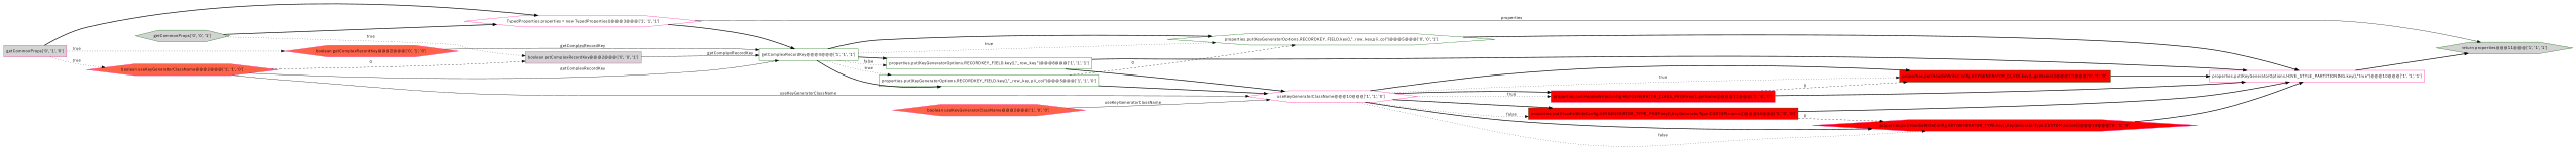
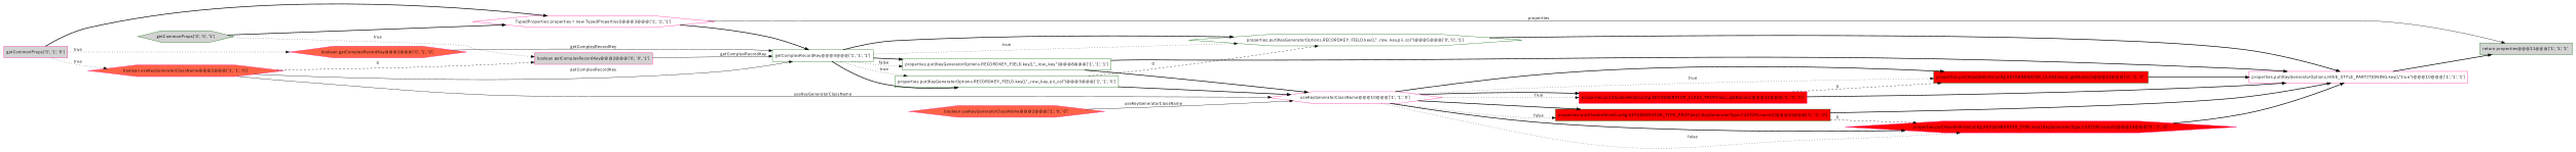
  digraph {
    fontname="IBM Plex Sans"
    rankdir=LR
    node [color=deeppink fillcolor=white fontname="IBM Plex Sans" shape=box style=filled]
    edge [fontname="IBM Plex Sans" style=bold]
    n1 [color=darkgreen label="properties.put(KeyGeneratorOptions.RECORDKEY_FIELD.key(),\"_row_key\")@@@8@@@['1', '1', '1']"]
    n2 [label="properties.put(KeyGeneratorOptions.HIVE_STYLE_PARTITIONING.key(),\"true\")@@@10@@@['1', '1', '1']"]
    n3 [label="useKeyGeneratorClassName@@@10@@@['1', '1', '0']" shape=hexagon]
-   n4 [color=darkgreen fillcolor=lightgray label="return properties@@@11@@@['1', '1', '1']" shape=hexagon]
+   n4 [color=darkgreen fillcolor=lightgray label="return properties@@@11@@@['1', '1', '1']"]
    n5 [color=darkgreen fillcolor=red label="properties.put(HoodieWriteConfig.KEYGENERATOR_CLASS.key(),.getName())@@@11@@@['0', '1', '0']"]
    n6 [fillcolor=red label="properties.put(HoodieWriteConfig.KEYGENERATOR_TYPE.key(),KeyGeneratorType.CUSTOM.name())@@@14@@@['0', '1', '0']" shape=hexagon]
    n7 [color=darkgreen fillcolor=red label="properties.put(HoodieWriteConfig.KEYGENERATOR_TYPE_PROP.key(),KeyGeneratorType.CUSTOM.name())@@@14@@@['1', '0', '0']"]
    n8 [fillcolor=red label="properties.put(HoodieWriteConfig.KEYGENERATOR_CLASS_PROP.key(),.getName())@@@11@@@['1', '0', '0']"]
    n9 [label="TypedProperties properties = new TypedProperties()@@@3@@@['1', '1', '1']" shape=hexagon]
    n10 [color=darkgreen label="getComplexRecordKey@@@4@@@['1', '1', '1']"]
    n11 [color=darkgreen label="properties.put(KeyGeneratorOptions.RECORDKEY_FIELD.key(),\"_row_key, pii_col\")@@@5@@@['1', '1', '0']"]
    n12 [color=darkgreen label="properties.put(KeyGeneratorOptions.RECORDKEY_FIELD.key(),\"_row_key,pii_col\")@@@5@@@['0', '0', '1']" shape=hexagon]
    n13 [fillcolor=lightgray label="boolean getComplexRecordKey@@@2@@@['0', '0', '1']"]
    n14 [fillcolor=tomato label="boolean useKeyGeneratorClassName@@@2@@@['1', '1', '0']" shape=hexagon]
    n15 [fillcolor=lightgray label="getCommonProps['0', '1', '0']"]
    n16 [fillcolor=tomato label="boolean getComplexRecordKey@@@2@@@['0', '1', '0']" shape=hexagon]
    n17 [fillcolor=tomato label="boolean useKeyGeneratorClassName@@@2@@@['1', '0', '0']" shape=hexagon]
    n18 [color=darkgreen fillcolor=lightgray label="getCommonProps['0', '0', '1']" shape=hexagon]
    n1 -> n2
    n1 -> n3
    n2 -> n4
    n3 -> n5
    n3 -> n5 [label=true style=dotted]
    n3 -> n6 [label=false style=dotted]
    n3 -> n6
    n3 -> n7 [label=false style=dotted]
    n3 -> n7
    n3 -> n8 [label=true style=dotted]
    n3 -> n8
    n5 -> n2
    n6 -> n2
    n7 -> n2
    n7 -> n6 [label=0 style=dashed]
    n8 -> n2
    n8 -> n5 [label=0 style=dashed]
    n9 -> n4 [label=properties style=solid]
    n9 -> n10
    n10 -> n1
    n10 -> n1 [label=false style=dotted]
    n10 -> n11
    n10 -> n11 [label=true style=dotted]
    n10 -> n12
    n10 -> n12 [label=true style=dotted]
    n11 -> n3
    n11 -> n12 [label=0 style=dashed]
    n12 -> n2
    n13 -> n10 [label=getComplexRecordKey style=solid]
    n14 -> n3 [label=useKeyGeneratorClassName style=solid]
    n14 -> n10 [label=getComplexRecordKey style=solid]
    n14 -> n13 [label=0 style=dashed]
    n15 -> n9
    n15 -> n14 [label=true style=dotted]
    n15 -> n16 [label=true style=dotted]
    n16 -> n10 [label=getComplexRecordKey style=solid]
    n17 -> n3 [label=useKeyGeneratorClassName style=solid]
    n18 -> n9
    n18 -> n13 [label=true style=dotted]
  }
